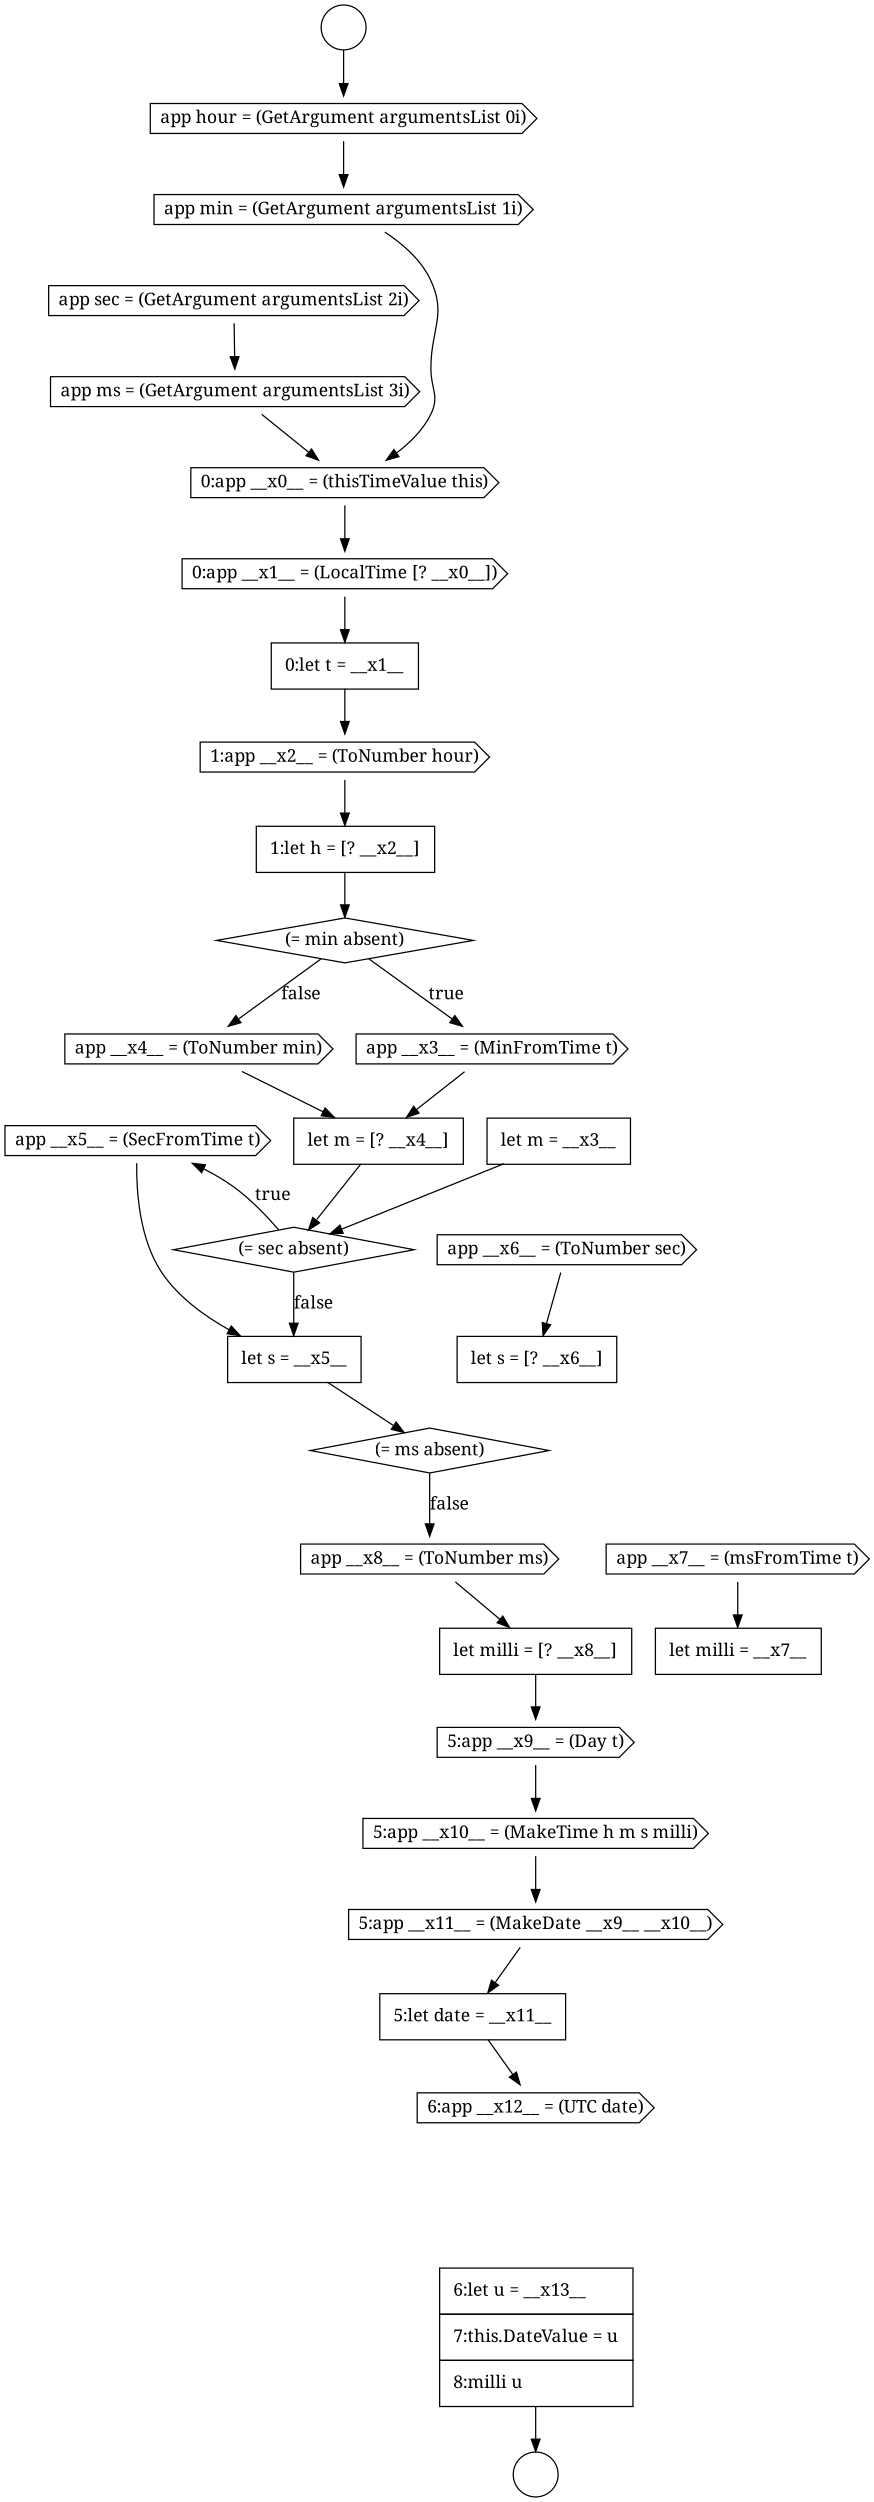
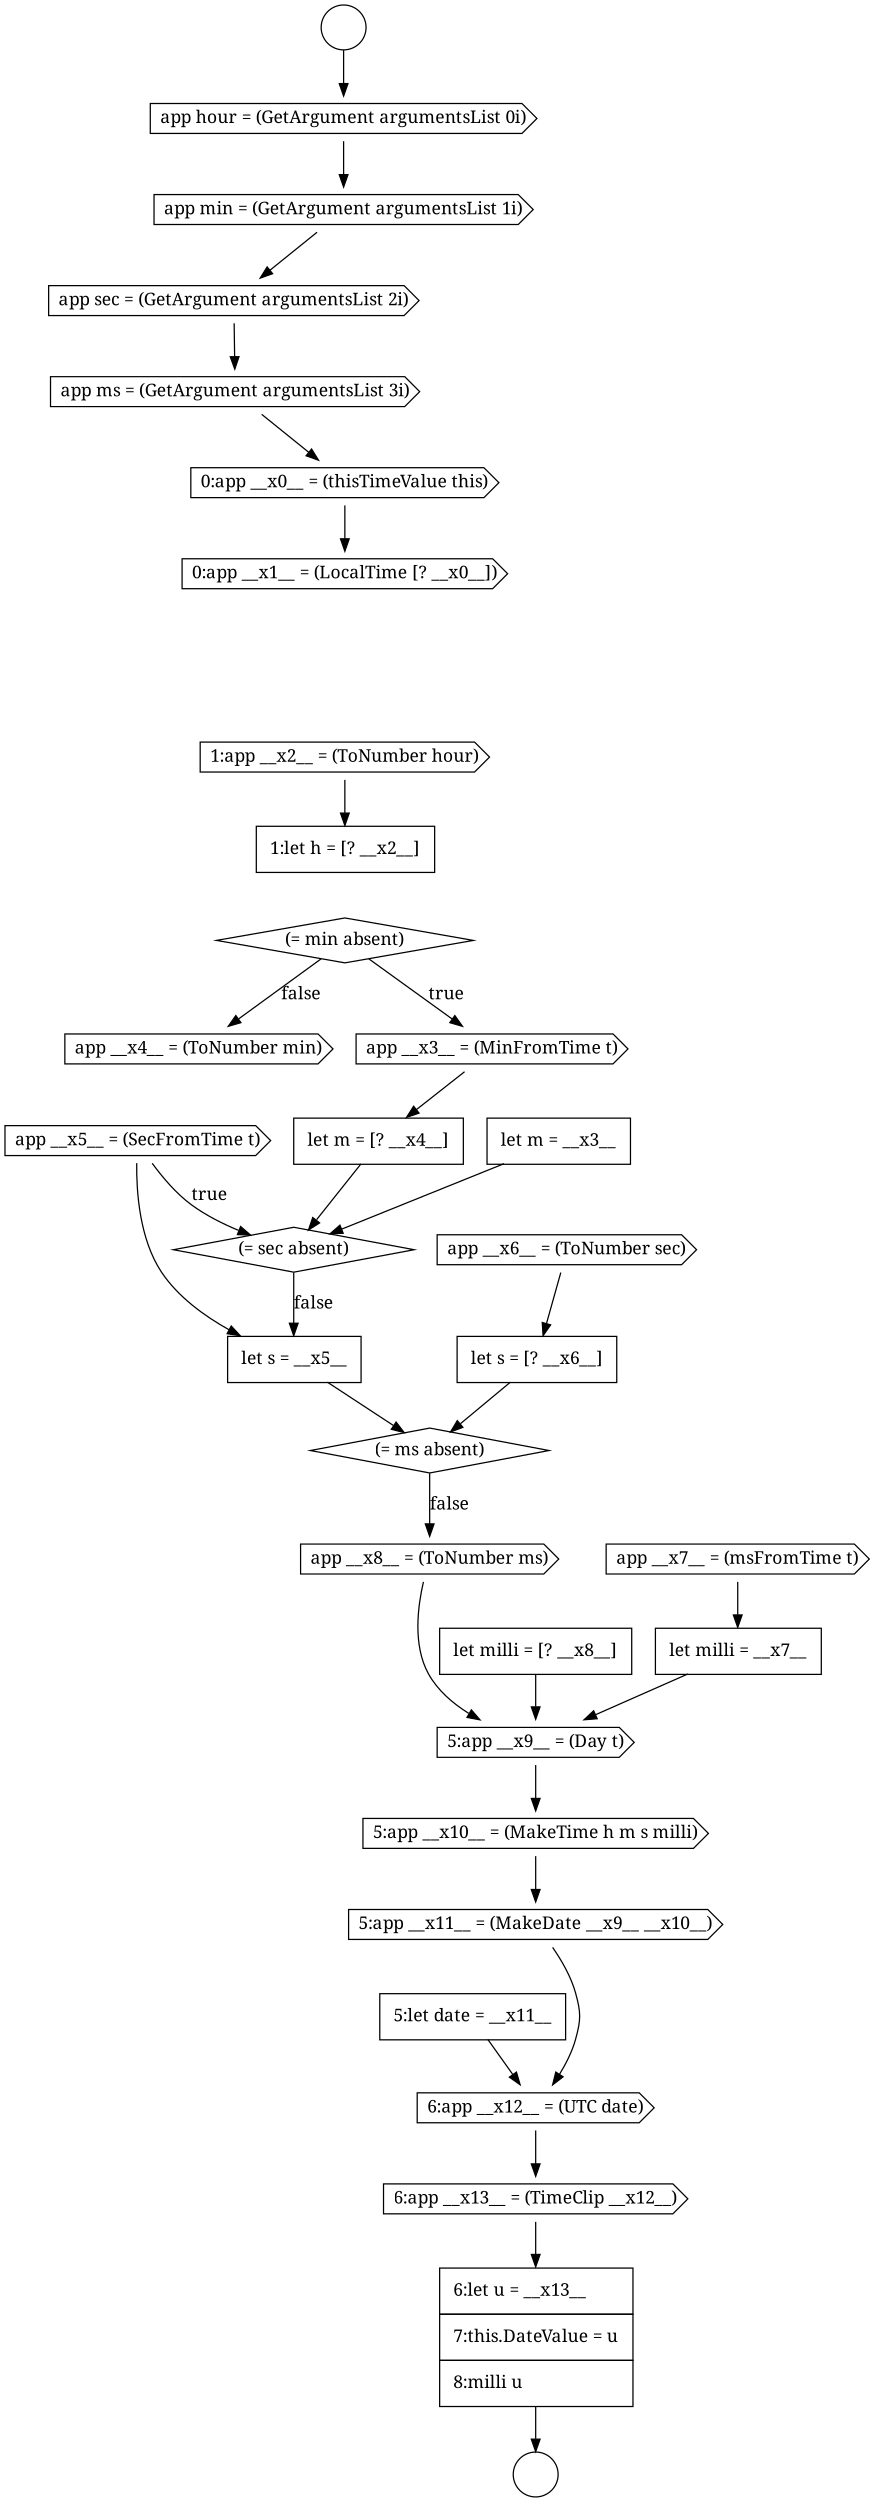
  digraph {
    fontname="Noto Serif"
    node [color=black fillcolor=white fontname="Noto Serif" shape=cds style=filled]
    edge [color=black fontname="Noto Serif"]
    n1 [label=<<font color="black">app __x5__ = (SecFromTime t)</font>>]
    n2 [label=<<font color="black">     <table border="0" cellborder="1" cellspacing="0" cellpadding="10">       <tr><td align="left">let s = __x5__</td></tr>     </table>   </font>> margin=0 shape=none]
    n3 [label=<<font color="black">(= ms absent)</font>> shape=diamond]
    n4 [label=<<font color="black">     <table border="0" cellborder="1" cellspacing="0" cellpadding="10">       <tr><td align="left">6:let u = __x13__</td></tr>       <tr><td align="left">7:this.DateValue = u</td></tr>       <tr><td align="left">8:milli u</td></tr>     </table>   </font>> margin=0 shape=none]
    n5 [label=" " shape=circle]
    n6 [label=<<font color="black">app __x7__ = (msFromTime t)</font>>]
    n7 [label=<<font color="black">     <table border="0" cellborder="1" cellspacing="0" cellpadding="10">       <tr><td align="left">let milli = __x7__</td></tr>     </table>   </font>> margin=0 shape=none]
    n8 [label=<<font color="black">5:app __x9__ = (Day t)</font>>]
    n9 [label=<<font color="black">0:app __x1__ = (LocalTime [? __x0__])</font>>]
-   n10 [label=<<font color="black">     <table border="0" cellborder="1" cellspacing="0" cellpadding="10">       <tr><td align="left">0:let t = __x1__</td></tr>     </table>   </font>> margin=0 shape=none]
    n11 [label=<<font color="black">1:app __x2__ = (ToNumber hour)</font>>]
    n12 [label=<<font color="black">app __x8__ = (ToNumber ms)</font>>]
    n13 [label=<<font color="black">     <table border="0" cellborder="1" cellspacing="0" cellpadding="10">       <tr><td align="left">let milli = [? __x8__]</td></tr>     </table>   </font>> margin=0 shape=none]
    n14 [label=<<font color="black">app __x4__ = (ToNumber min)</font>>]
    n15 [label=<<font color="black">     <table border="0" cellborder="1" cellspacing="0" cellpadding="10">       <tr><td align="left">let m = [? __x4__]</td></tr>     </table>   </font>> margin=0 shape=none]
    n16 [label=<<font color="black">(= sec absent)</font>> shape=diamond]
    n17 [label=<<font color="black">app hour = (GetArgument argumentsList 0i)</font>>]
    n18 [label=<<font color="black">app min = (GetArgument argumentsList 1i)</font>>]
    n19 [label=<<font color="black">app sec = (GetArgument argumentsList 2i)</font>>]
    n20 [label=<<font color="black">     <table border="0" cellborder="1" cellspacing="0" cellpadding="10">       <tr><td align="left">5:let date = __x11__</td></tr>     </table>   </font>> margin=0 shape=none]
    n21 [label=<<font color="black">6:app __x12__ = (UTC date)</font>>]
+   n22 [label=<<font color="black">6:app __x13__ = (TimeClip __x12__)</font>>]
    n23 [label=<<font color="black">5:app __x10__ = (MakeTime h m s milli)</font>>]
    n24 [label=<<font color="black">0:app __x0__ = (thisTimeValue this)</font>>]
    n25 [label=<<font color="black">     <table border="0" cellborder="1" cellspacing="0" cellpadding="10">       <tr><td align="left">let s = [? __x6__]</td></tr>     </table>   </font>> margin=0 shape=none]
    n26 [label=<<font color="black">     <table border="0" cellborder="1" cellspacing="0" cellpadding="10">       <tr><td align="left">1:let h = [? __x2__]</td></tr>     </table>   </font>> margin=0 shape=none]
    n27 [label=<<font color="black">(= min absent)</font>> shape=diamond]
    n28 [label=<<font color="black">app __x3__ = (MinFromTime t)</font>>]
    n29 [label=<<font color="black">app __x6__ = (ToNumber sec)</font>>]
    n30 [label=<<font color="black">     <table border="0" cellborder="1" cellspacing="0" cellpadding="10">       <tr><td align="left">let m = __x3__</td></tr>     </table>   </font>> margin=0 shape=none]
    n31 [label=<<font color="black">app ms = (GetArgument argumentsList 3i)</font>>]
    n32 [label=<<font color="black">5:app __x11__ = (MakeDate __x9__ __x10__)</font>>]
    n33 [label=" " shape=circle]
    n1 -> n2
    n2 -> n3
    n3 -> n12 [label=<<font color="black">false</font>>]
    n4 -> n5
    n6 -> n7
+   n7 -> n8
    n8 -> n23
-   n9 -> n10
-   n10 -> n11
    n11 -> n26
-   n12 -> n13
+   n12 -> n8
    n13 -> n8
-   n14 -> n15
    n15 -> n16
-   n16 -> n1 [label=<<font color="black">true</font>>]
+   n1 -> n16 [label=<<font color="black">true</font>>]
    n16 -> n2 [label=<<font color="black">false</font>>]
    n17 -> n18
-   n18 -> n24
+   n18 -> n19
    n19 -> n31
    n20 -> n21
+   n21 -> n22
+   n22 -> n4
    n23 -> n32
    n24 -> n9
-   n26 -> n27
+   n25 -> n3
    n27 -> n14 [label=<<font color="black">false</font>>]
    n27 -> n28 [label=<<font color="black">true</font>>]
    n28 -> n15
    n29 -> n25
    n30 -> n16
    n31 -> n24
-   n32 -> n20
+   n32 -> n21
    n33 -> n17
  }
